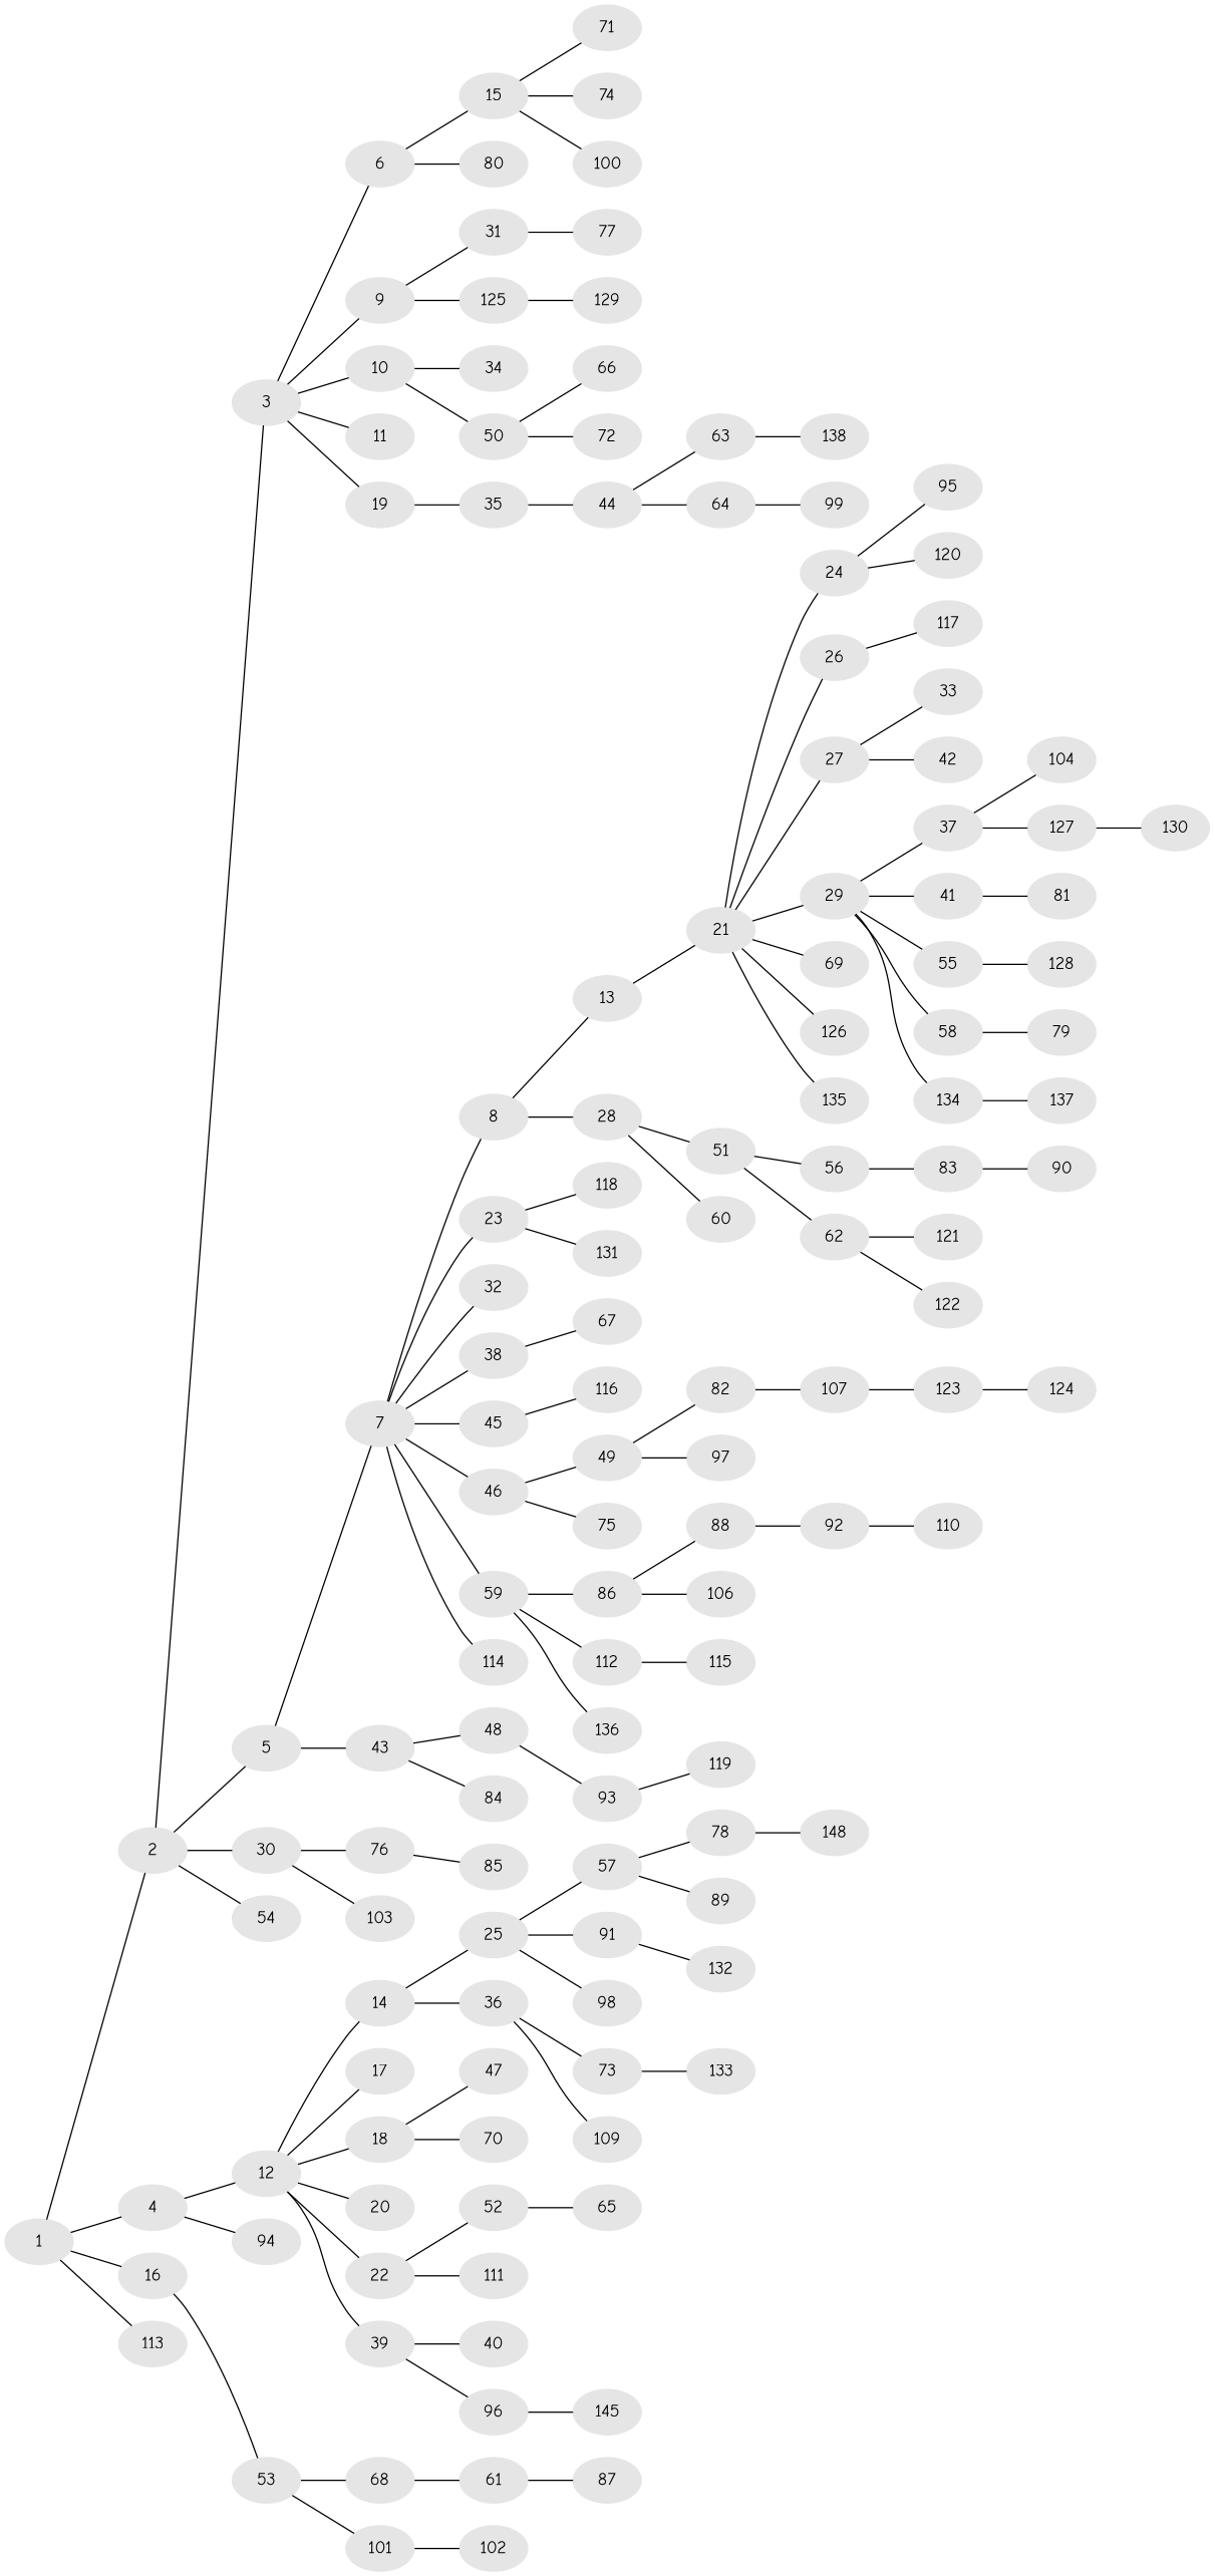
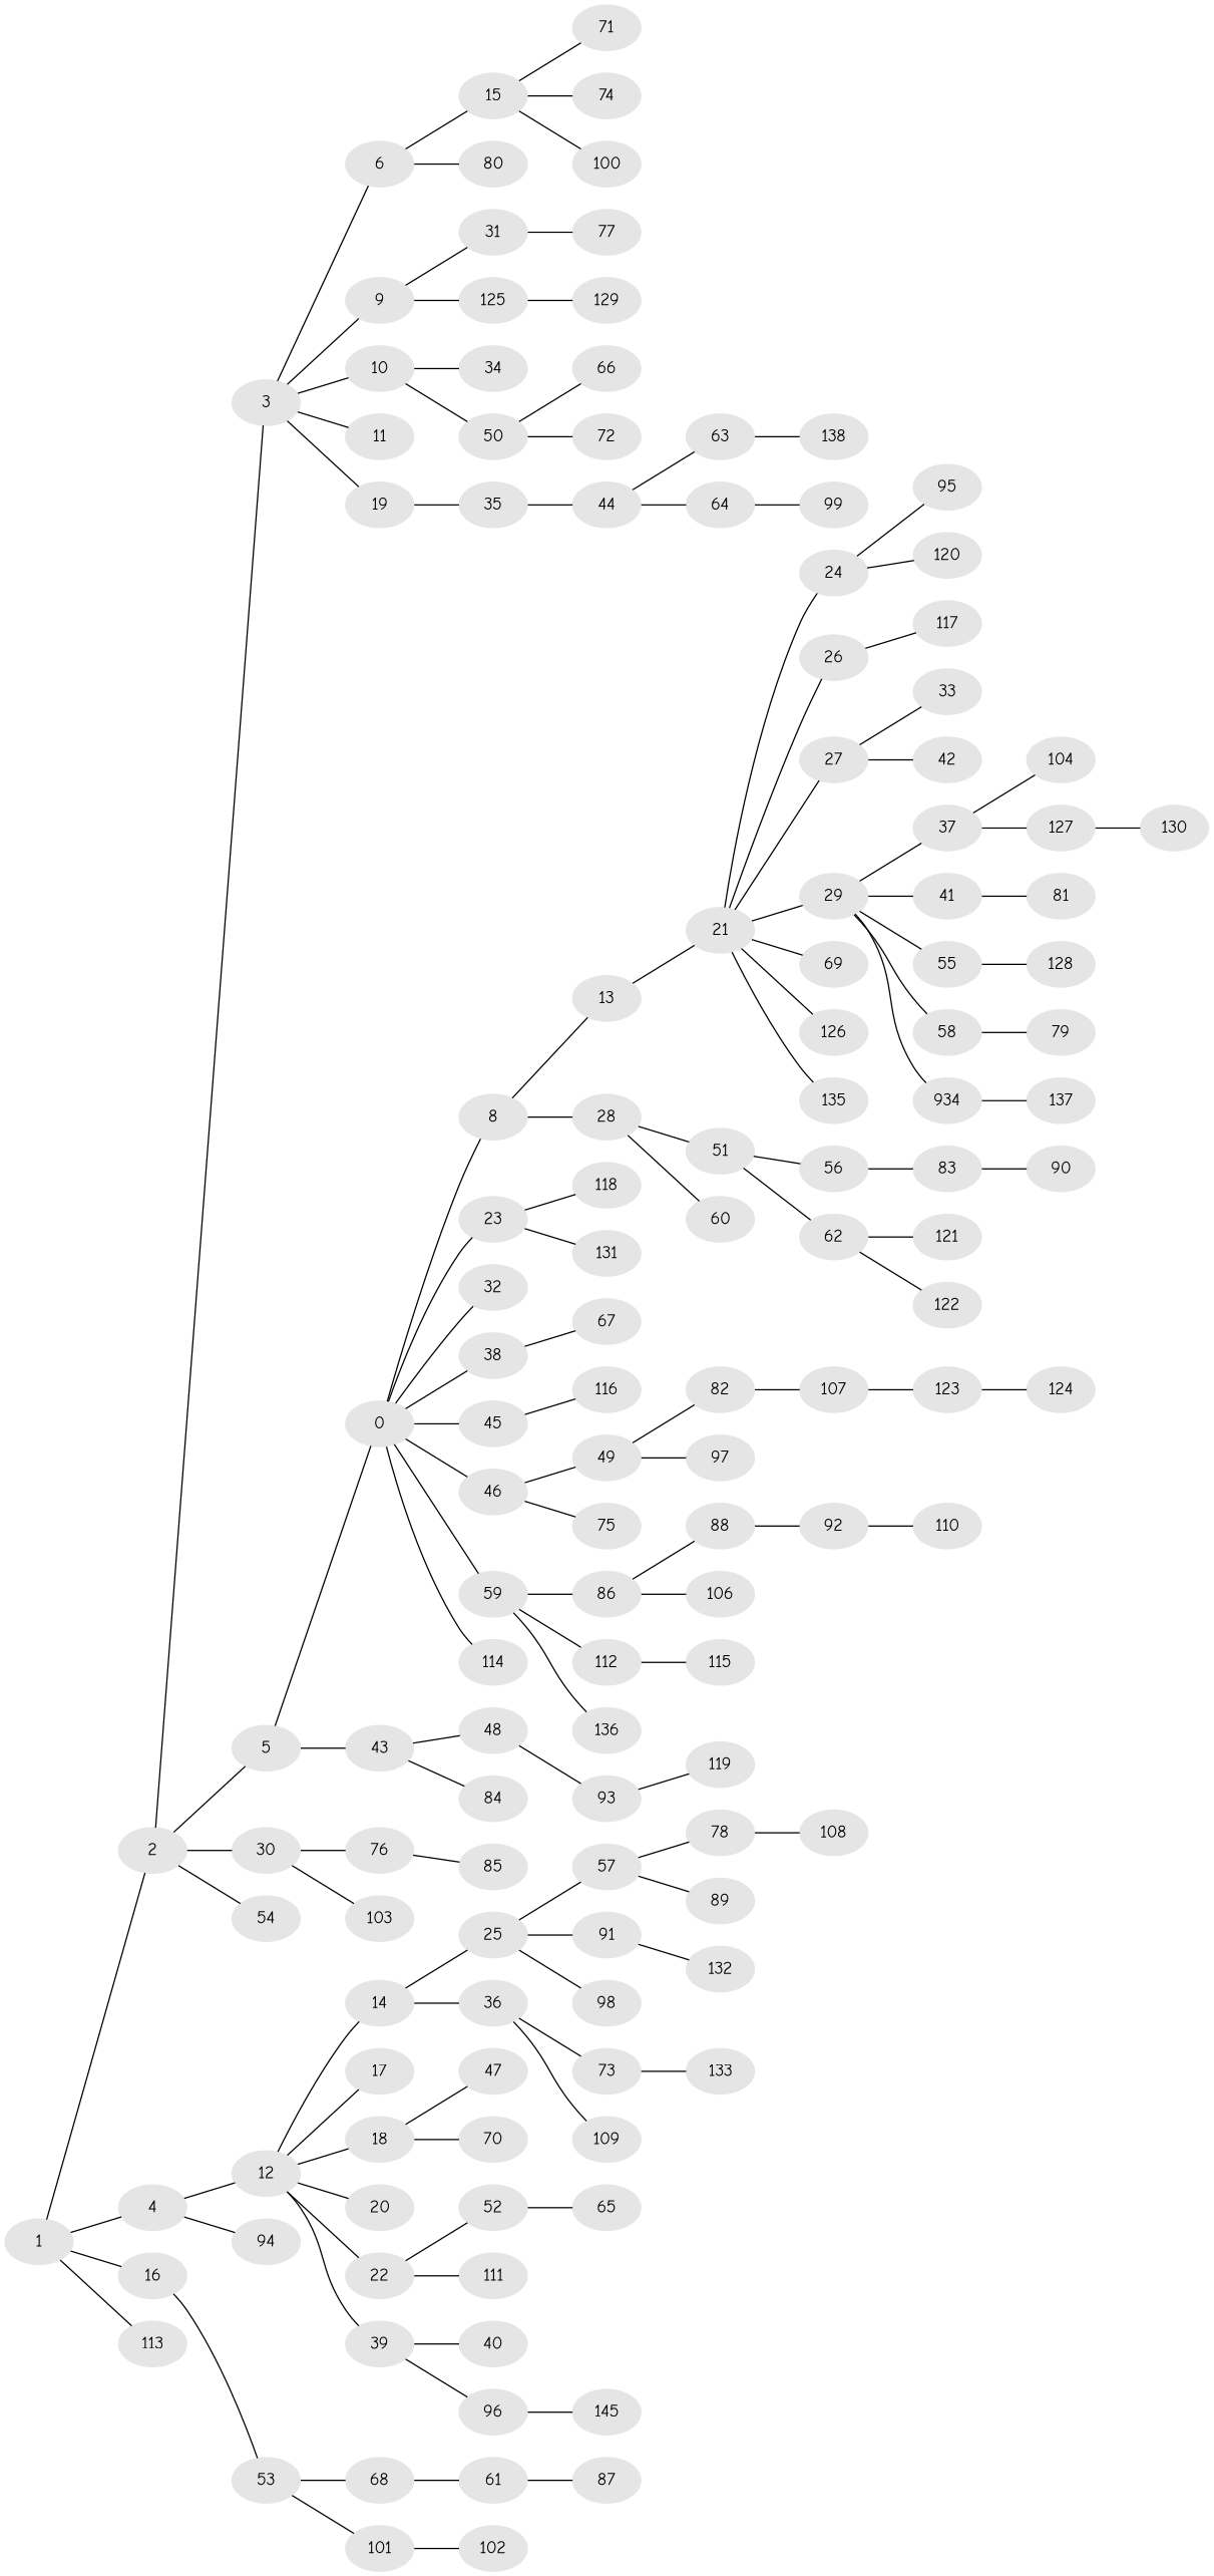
  graph {
    fontname="Comic Neue"
    rankdir=LR
    node [color=gray90 fontname="Comic Neue" style=filled]
    edge [fontname="Comic Neue"]
    1
    2
    4
    16
    113
    3
    5
    30
    54
    12
    94
    53
    6
    9
    10
    11
    19
-   7
+   7 [label=0]
    43
    76
    103
    15
    80
    31
    125
    34
    50
    35
    14
    17
    18
    20
    22
    39
    8
    23
    32
    38
    45
    46
    59
    114
    48
    84
    71
    74
    100
    13
    28
    118
    131
    67
    116
    49
    75
    86
    112
    136
    21
    51
    60
    77
    129
    66
    72
    25
    36
    47
    70
    52
    111
    40
    96
    24
    26
    27
    29
    69
    126
    135
    57
    91
    98
    73
    109
    68
    101
    44
    95
    120
    117
    33
    42
    37
    41
    55
    58
-   134
+   134 [label=934]
    65
    78
    89
    132
    56
    62
    104
    127
    81
    128
    79
    137
    85
    63
    64
    133
    130
    n116 [label=145]
    93
    138
    99
    82
    97
    119
    107
    83
    121
    122
    61
    87
    102
    90
-   108 [label=148]
+   108
    88
    106
    115
    123
    92
    110
    124
    1 -- 2
    1 -- 4
    1 -- 16
    1 -- 113
    2 -- 3
    2 -- 5
    2 -- 30
    2 -- 54
    4 -- 12
    4 -- 94
    16 -- 53
    3 -- 6
    3 -- 9
    3 -- 10
    3 -- 11
    3 -- 19
    5 -- 7
    5 -- 43
    30 -- 76
    30 -- 103
    12 -- 14
    12 -- 17
    12 -- 18
    12 -- 20
    12 -- 22
    12 -- 39
    53 -- 68
    53 -- 101
    6 -- 15
    6 -- 80
    9 -- 31
    9 -- 125
    10 -- 34
    10 -- 50
    19 -- 35
    7 -- 8
    7 -- 23
    7 -- 32
    7 -- 38
    7 -- 45
    7 -- 46
    7 -- 59
    7 -- 114
    43 -- 48
    43 -- 84
    76 -- 85
    15 -- 71
    15 -- 74
    15 -- 100
    31 -- 77
    125 -- 129
    50 -- 66
    50 -- 72
    35 -- 44
    14 -- 25
    14 -- 36
    18 -- 47
    18 -- 70
    22 -- 52
    22 -- 111
    39 -- 40
    39 -- 96
    8 -- 13
    8 -- 28
    23 -- 118
    23 -- 131
    38 -- 67
    45 -- 116
    46 -- 49
    46 -- 75
    59 -- 86
    59 -- 112
    59 -- 136
    48 -- 93
    13 -- 21
    28 -- 51
    28 -- 60
    49 -- 82
    49 -- 97
    86 -- 88
    86 -- 106
    112 -- 115
    21 -- 24
    21 -- 26
    21 -- 27
    21 -- 29
    21 -- 69
    21 -- 126
    21 -- 135
    51 -- 56
    51 -- 62
    25 -- 57
    25 -- 91
    25 -- 98
    36 -- 73
    36 -- 109
    52 -- 65
    96 -- n116
    24 -- 95
    24 -- 120
    26 -- 117
    27 -- 33
    27 -- 42
    29 -- 37
    29 -- 41
    29 -- 55
    29 -- 58
    29 -- 134
    57 -- 78
    57 -- 89
    91 -- 132
    73 -- 133
    68 -- 61
    101 -- 102
    44 -- 63
    44 -- 64
    37 -- 104
    37 -- 127
    41 -- 81
    55 -- 128
    58 -- 79
    134 -- 137
    78 -- 108
    56 -- 83
    62 -- 121
    62 -- 122
    127 -- 130
    63 -- 138
    64 -- 99
    93 -- 119
    82 -- 107
    107 -- 123
    83 -- 90
    61 -- 87
    88 -- 92
    123 -- 124
    92 -- 110
  }
